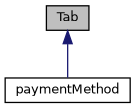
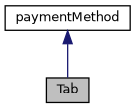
  digraph {
    node [color=black fontname=Helvetica fontsize=10 shape=record style=filled]
    n1 [fillcolor=grey75 fontcolor=black height=0.2 label=Tab width=0.4]
    n2 [fillcolor=white height=0.2 label=paymentMethod width=0.4]
-   n1 -> n2 [color=midnightblue dir=back fontname=Helvetica fontsize=10 labelfontname=Helvetica labelfontsize=10 style=solid]
+   n2 -> n1 [color=midnightblue dir=back fontname=Helvetica fontsize=10 labelfontname=Helvetica labelfontsize=10 style=solid]
  }
